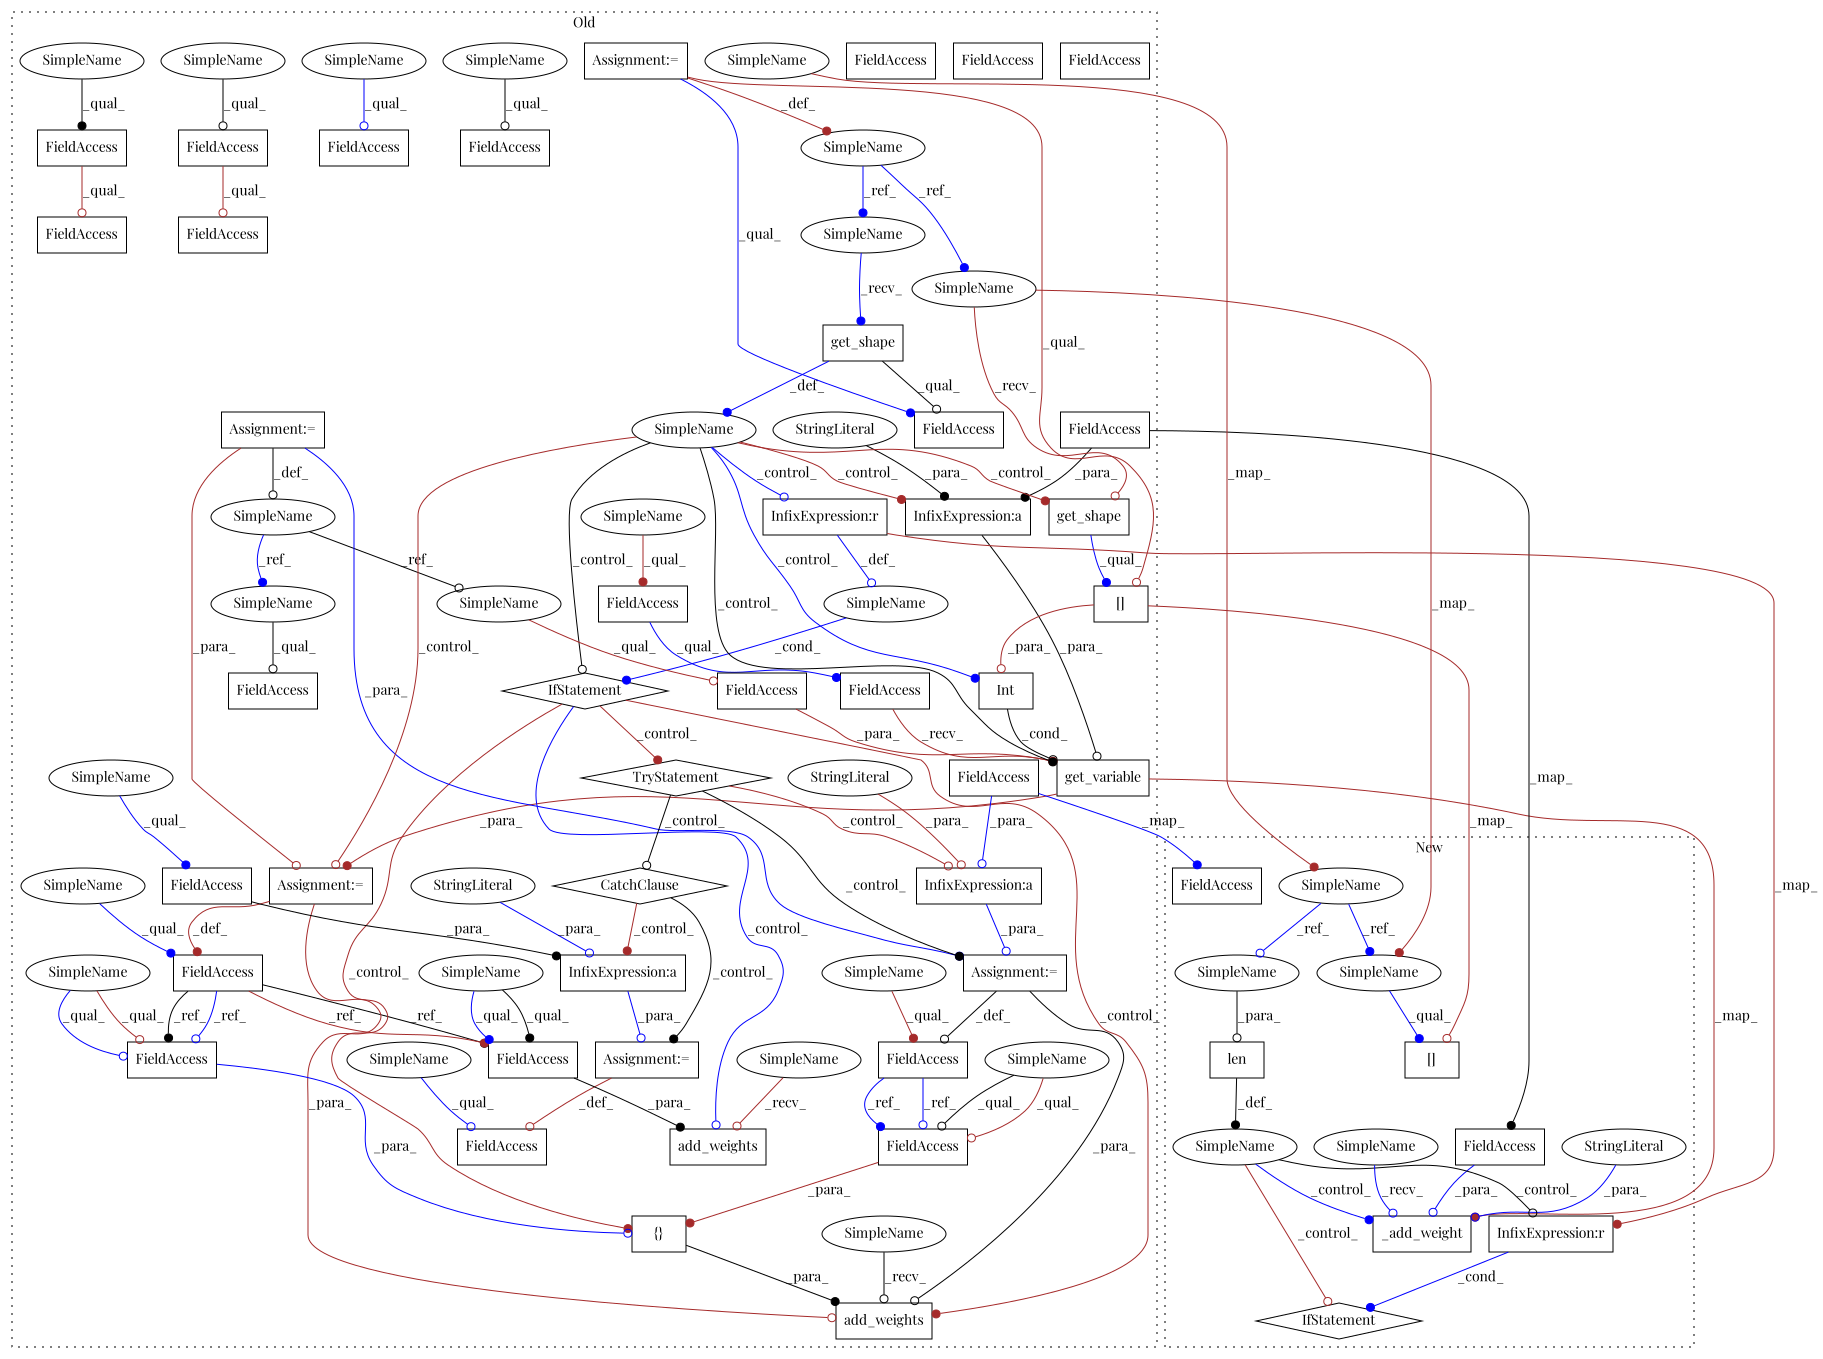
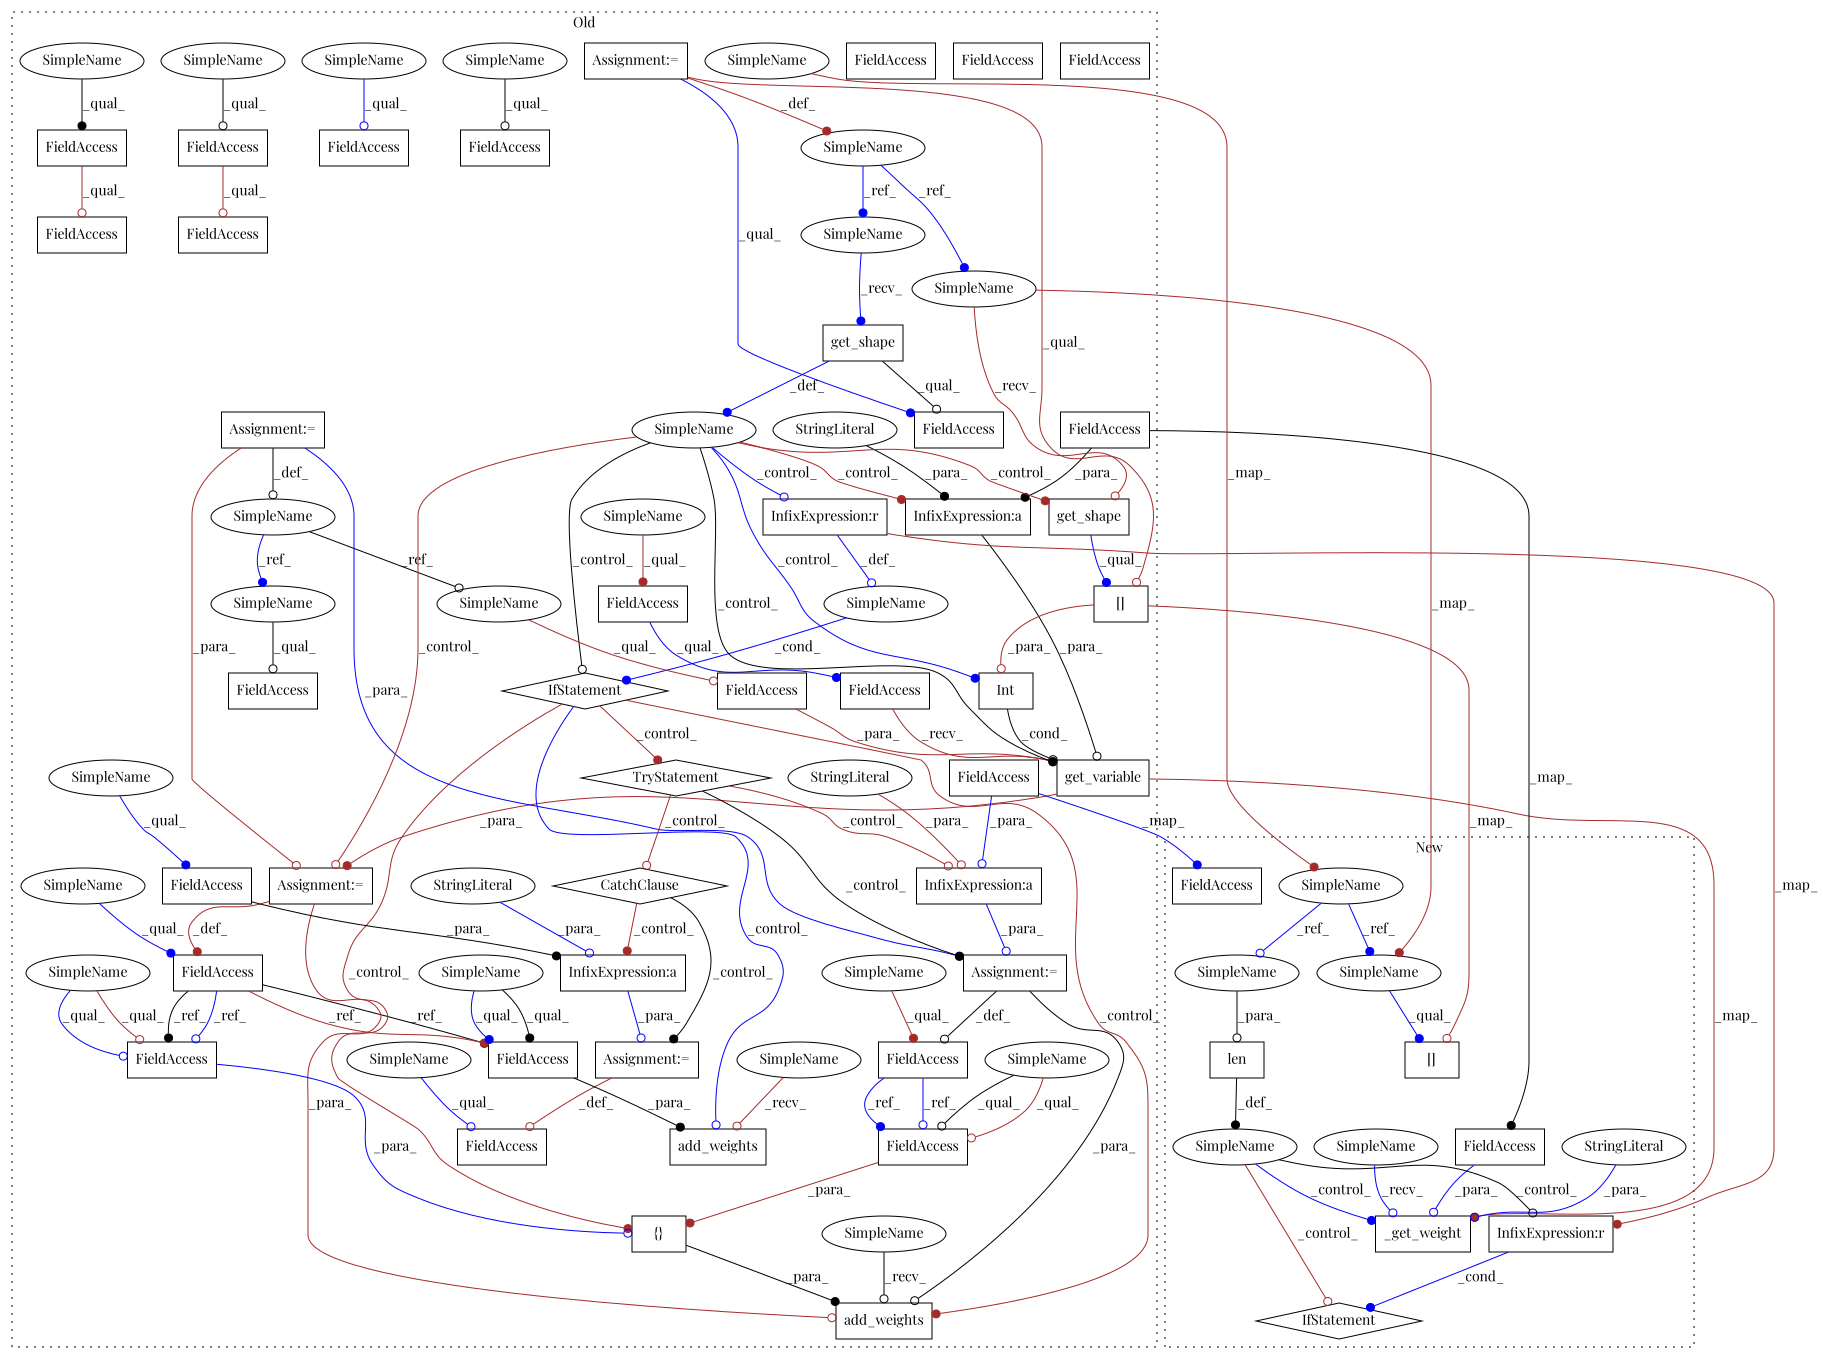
  digraph {
    fontname="Playfair Display"
    node [a=42 fontname="Playfair Display" l=4 shape=box]
    edge [arrowhead=dot color=blue fontname="Playfair Display"]
    n1 [a=32 l="13,1" label=get_variable s="1527,1646"]
    n2 [a=22 l=20 label=FieldAccess s=1506]
    n3 [a=22 l=17 label=FieldAccess s=1506]
    n4 [a=22 l=21 label=FieldAccess s=1608]
    n5 [a=22 l=6 label=FieldAccess s=1499]
    n6 [a=27 l=3 label="InfixExpression:a" s=1550]
    n7 [a=22 l=9 label=FieldAccess s=1541]
    n8 [a=45 l=5 label=StringLiteral s=1553 shape=ellipse]
    n9 [a=22 l=6 label=FieldAccess s=1700]
    n10 [a=7 l=1 label="Assignment:=" s=1505]
    n11 [a=22 l=6 label=FieldAccess s=2089]
    n12 [a=32 l="12,1" label=add_weights s="2077,2095"]
    n13 [a=22 l=6 label=FieldAccess s=2042]
    n14 [a=22 l=6 label=FieldAccess s=2035]
    n15 [a=25 l="4,2" label=IfStatement s="1653,1676" shape=diamond]
    n16 [a=22 l=9 label=FieldAccess s=1742]
    n17 [a=4 l="1,1" label="{}" s="2034,2048"]
    n18 [a=32 l="12,1" label=add_weights s="2013,2049"]
    n19 [a=22 l=17 label=FieldAccess s=1888]
    n20 [l=12 label=SimpleName s=1191 shape=ellipse]
    n21 [a=22 l=21 label=FieldAccess s=1785]
    n22 [a=22 l=20 label=FieldAccess s=1888]
    n23 [a=22 l=17 label=FieldAccess s=1707]
    n24 [a=7 l=12 label="Assignment:=" s=1191]
    n25 [a=27 l=3 label="InfixExpression:a" s=1751]
    n26 [a=45 label=StringLiteral s=1754 shape=ellipse]
    n27 [a=22 l=20 label=FieldAccess s=1707]
    n28 [a=7 l=1 label="Assignment:=" s=1706]
    n29 [a=27 l=3 label="InfixExpression:a" s=1932]
    n30 [label=SimpleName shape=ellipse l=""]
    n31 [a=12 l="13,2" label=CatchClause s="1835,1869" shape=diamond]
    n32 [a=45 label=StringLiteral s=1935 shape=ellipse]
    n33 [a=22 l=9 label=FieldAccess s=1923]
    n34 [a=22 l=6 label=FieldAccess s=1881]
    n35 [a=54 label=TryStatement s=1686 shape=diamond]
    n36 [a=22 l=16 label=FieldAccess s=1975]
    n37 [a=22 l=11 label=FieldAccess s=1941]
    n38 [a=7 l=1 label="Assignment:=" s=1887]
    n39 [label=SimpleName shape=ellipse l=""]
    n40 [a=32 l=11 label=get_shape s=1477]
    n41 [a=32 l="4,1" label=Int s="1466,1492"]
    n42 [a=32 l=11 label=get_shape s=1220]
    n43 [l=6 label=SimpleName s=1142 shape=ellipse]
    n44 [a=27 label="InfixExpression:r" s=1668]
    n45 [a=22 l=24 label=FieldAccess s=1213]
    n46 [l=6 label=SimpleName s=1111 shape=ellipse]
    n47 [a=2 l="19,1" label="[]" s="1470,1491"]
    n48 [a=7 l=6 label="Assignment:=" s=1142]
    n49 [label=SimpleName s=1499 shape=ellipse]
    n50 [label=SimpleName s=2072 shape=ellipse]
    n51 [label=SimpleName s=1700 shape=ellipse]
    n52 [label=SimpleName s=2035 shape=ellipse]
    n53 [label=SimpleName s=2089 shape=ellipse]
    n54 [label=SimpleName s=2008 shape=ellipse]
    n55 [label=SimpleName s=2042 shape=ellipse]
    n56 [l=12 label=SimpleName s=1608 shape=ellipse]
    n57 [l=12 label=SimpleName s=1785 shape=ellipse]
    n58 [l=6 label=SimpleName s=1470 shape=ellipse]
    n59 [l=6 label=SimpleName s=1213 shape=ellipse]
    n60 [a=22 l=6 label=FieldAccess s=2042]
    n61 [a=22 l=6 label=FieldAccess s=2089]
    n62 [a=22 l=6 label=FieldAccess s=2035]
    n63 [label=SimpleName s=1881 shape=ellipse]
    n64 [label=SimpleName s=1941 shape=ellipse]
    n65 [label=SimpleName s=1923 shape=ellipse]
    n66 [label=SimpleName s=1975 shape=ellipse]
    n67 [l=10 label=SimpleName s=1888 shape=ellipse]
    n68 [l=10 label=SimpleName s=1506 shape=ellipse]
    n69 [l=10 label=SimpleName s=1707 shape=ellipse]
-   n70 [a=32 l="12,1" label=_add_weight s="1376,1472"]
+   n70 [a=32 l="12,1" label=_get_weight s="1376,1472"]
    n71 [a=22 l=9 label=FieldAccess s=1388]
    n72 [a=45 l=9 label=StringLiteral s=1398 shape=ellipse]
    n73 [a=22 l=9 label=FieldAccess s=1529]
    n74 [label=SimpleName shape=ellipse l=""]
    n75 [a=27 label="InfixExpression:r" s=1494]
    n76 [a=32 l="4,1" label=len s="1103,1119"]
    n77 [a=25 l="4,2" label=IfStatement s="1479,1502" shape=diamond]
    n78 [l=12 label=SimpleName s=1066 shape=ellipse]
    n79 [a=2 l="13,1" label="[]" s="1349,1364"]
    n80 [l=12 label=SimpleName s=1107 shape=ellipse]
    n81 [l=12 label=SimpleName s=1349 shape=ellipse]
    n82 [label=SimpleName s=1371 shape=ellipse]
    subgraph cluster_1 {
      label=Old
      style=dotted
      n1
      n2
      n3
      n4
      n5
      n6
      n7
      n8
      n9
      n10
      n11
      n12
      n13
      n14
      n15
      n16
      n17
      n18
      n19
      n20
      n21
      n22
      n23
      n24
      n25
      n26
      n27
      n28
      n29
      n30
      n31
      n32
      n33
      n34
      n35
      n36
      n37
      n38
      n39
      n40
      n41
      n42
      n43
      n44
      n45
      n46
      n47
      n48
      n49
      n50
      n51
      n52
      n53
      n54
      n55
      n56
      n57
      n58
      n59
      n60
      n61
      n62
      n63
      n64
      n65
      n66
      n67
      n68
      n69
    }
    subgraph cluster_2 {
      label=New
      style=dotted
      n70
      n71
      n72
      n73
      n74
      n75
      n76
      n77
      n78
      n79
      n80
      n81
      n82
    }
    n1 -> n10 [color=brown label=_para_]
    n1 -> n70 [color=brown label=_map_]
    n2 -> n1 [color=brown label=_recv_]
    n3 -> n2 [label=_qual_]
    n4 -> n1 [color=brown label=_para_]
    n5 -> n61 [color=black label=_ref_]
    n5 -> n61 [color=brown label=_ref_]
    n5 -> n62 [color=black label=_ref_]
    n5 -> n62 [arrowhead=odot label=_ref_]
    n6 -> n1 [arrowhead=odot color=black label=_para_]
    n7 -> n6 [color=black label=_para_]
    n7 -> n71 [color=black label=_map_]
    n8 -> n6 [color=black label=_para_]
    n9 -> n60 [label=_ref_]
    n9 -> n60 [arrowhead=odot label=_ref_]
    n10 -> n5 [color=brown label=_def_]
    n10 -> n18 [arrowhead=odot color=brown label=_para_]
    n15 -> n12 [arrowhead=odot label=_control_]
    n15 -> n17 [color=brown label=_control_]
    n15 -> n18 [color=brown label=_control_]
    n15 -> n35 [color=brown label=_control_]
    n16 -> n25 [arrowhead=odot label=_para_]
    n16 -> n73 [label=_map_]
    n17 -> n18 [color=black label=_para_]
    n19 -> n22 [arrowhead=odot color=brown label=_qual_]
    n20 -> n56 [arrowhead=odot color=black label=_ref_]
    n20 -> n57 [label=_ref_]
    n23 -> n27 [arrowhead=odot color=brown label=_qual_]
    n24 -> n10 [arrowhead=odot color=brown label=_para_]
    n24 -> n20 [arrowhead=odot color=black label=_def_]
    n24 -> n28 [arrowhead=odot label=_para_]
    n25 -> n28 [arrowhead=odot label=_para_]
    n26 -> n25 [arrowhead=odot color=brown label=_para_]
    n28 -> n9 [arrowhead=odot color=black label=_def_]
    n28 -> n18 [arrowhead=odot color=black label=_para_]
    n29 -> n38 [arrowhead=odot label=_para_]
    n30 -> n15 [label=_cond_]
    n31 -> n29 [color=brown label=_control_]
    n31 -> n38 [color=black label=_control_]
    n32 -> n29 [arrowhead=odot label=_para_]
    n33 -> n29 [color=black label=_para_]
    n35 -> n25 [arrowhead=odot color=brown label=_control_]
    n35 -> n28 [color=black label=_control_]
-   n35 -> n31 [arrowhead=odot color=black label=_control_]
+   n35 -> n31 [arrowhead=odot color=brown label=_control_]
    n38 -> n34 [arrowhead=odot color=brown label=_def_]
    n39 -> n1 [color=black label=_control_]
    n39 -> n6 [color=brown label=_control_]
    n39 -> n10 [arrowhead=odot color=brown label=_control_]
    n39 -> n15 [arrowhead=odot color=black label=_control_]
    n39 -> n40 [color=brown label=_control_]
    n39 -> n41 [label=_control_]
    n39 -> n44 [arrowhead=odot label=_control_]
    n40 -> n47 [label=_qual_]
    n41 -> n1 [arrowhead=odot color=black label=_cond_]
    n42 -> n39 [label=_def_]
    n42 -> n45 [arrowhead=odot color=black label=_qual_]
    n43 -> n58 [label=_ref_]
    n43 -> n59 [label=_ref_]
    n44 -> n30 [arrowhead=odot label=_def_]
    n44 -> n75 [color=brown label=_map_]
    n46 -> n78 [color=brown label=_map_]
    n47 -> n41 [arrowhead=odot color=brown label=_para_]
    n47 -> n79 [arrowhead=odot color=brown label=_map_]
    n48 -> n43 [color=brown label=_def_]
    n48 -> n45 [label=_qual_]
    n48 -> n47 [arrowhead=odot color=brown label=_qual_]
    n49 -> n5 [label=_qual_]
    n50 -> n12 [arrowhead=odot color=brown label=_recv_]
    n51 -> n9 [color=brown label=_qual_]
    n52 -> n62 [arrowhead=odot color=brown label=_qual_]
    n52 -> n62 [arrowhead=odot label=_qual_]
    n53 -> n61 [label=_qual_]
    n53 -> n61 [color=black label=_qual_]
    n54 -> n18 [arrowhead=odot color=black label=_recv_]
    n55 -> n60 [arrowhead=odot color=brown label=_qual_]
    n55 -> n60 [arrowhead=odot color=black label=_qual_]
    n56 -> n4 [arrowhead=odot color=brown label=_qual_]
    n57 -> n21 [arrowhead=odot color=black label=_qual_]
    n58 -> n40 [arrowhead=odot color=brown label=_recv_]
    n58 -> n81 [color=brown label=_map_]
    n59 -> n42 [label=_recv_]
    n60 -> n17 [color=brown label=_para_]
    n61 -> n12 [color=black label=_para_]
    n62 -> n17 [arrowhead=odot label=_para_]
    n63 -> n34 [arrowhead=odot label=_qual_]
    n64 -> n37 [arrowhead=odot color=black label=_qual_]
    n65 -> n33 [label=_qual_]
    n66 -> n36 [arrowhead=odot label=_qual_]
    n67 -> n19 [arrowhead=odot color=black label=_qual_]
    n68 -> n3 [color=brown label=_qual_]
    n69 -> n23 [color=black label=_qual_]
    n71 -> n70 [arrowhead=odot label=_para_]
    n72 -> n70 [arrowhead=odot label=_para_]
    n74 -> n70 [label=_control_]
    n74 -> n75 [arrowhead=odot color=black label=_control_]
    n74 -> n77 [arrowhead=odot color=brown label=_control_]
    n75 -> n77 [label=_cond_]
    n76 -> n74 [color=black label=_def_]
    n78 -> n80 [arrowhead=odot label=_ref_]
    n78 -> n81 [label=_ref_]
    n80 -> n76 [arrowhead=odot color=black label=_para_]
    n81 -> n79 [label=_qual_]
    n82 -> n70 [arrowhead=odot label=_recv_]
  }
